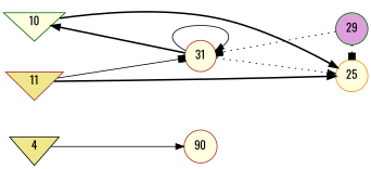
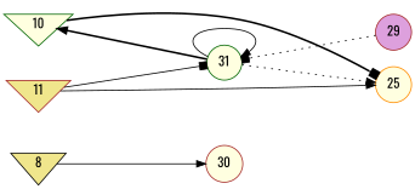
  digraph {
    fontname=Oswald
    rankdir=LR
    ranksep=2.0
    node [color=darkgreen fillcolor=lightyellow fontname=Oswald shape=circle style=filled]
    edge [arrowhead=normal fontname=Oswald style=solid]
-   8 [color=black fillcolor=khaki shape=invtriangle label=4]
+   8 [color=black fillcolor=khaki shape=invtriangle]
    10 [shape=invtriangle]
    11 [color=brown fillcolor=khaki shape=invtriangle]
    25 [color=darkorange]
-   29 [fillcolor=plum]
-   30 [color=brown label=90]
-   31 [color=brown]
+   29 [color=brown fillcolor=plum]
+   30 [color=brown]
+   31
    subgraph sub_1 {
      rank=same
      8
      10
      11
    }
    subgraph sub_2 {
      rank=same
      25
      29
    }
    subgraph sub_3 {
      rank=same
      30
      31
    }
    8 -> 30
-   10 -> 25 [style=bold]
-   11 -> 25 [style=bold]
+   10 -> 25 [arrowhead=box style=bold]
+   11 -> 25
    11 -> 31 [arrowhead=box]
-   29 -> 25 [arrowhead=box style=dotted]
    29 -> 31 [arrowhead=box style=dotted]
    31 -> 10 [style=bold]
    31 -> 25 [style=dotted]
    31 -> 31
  }
